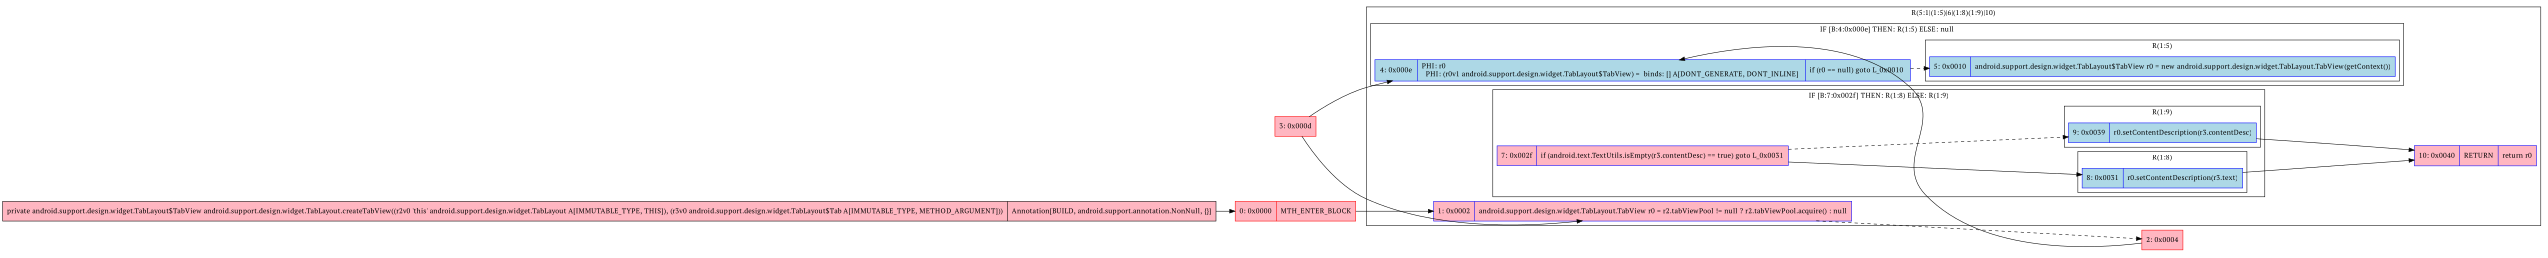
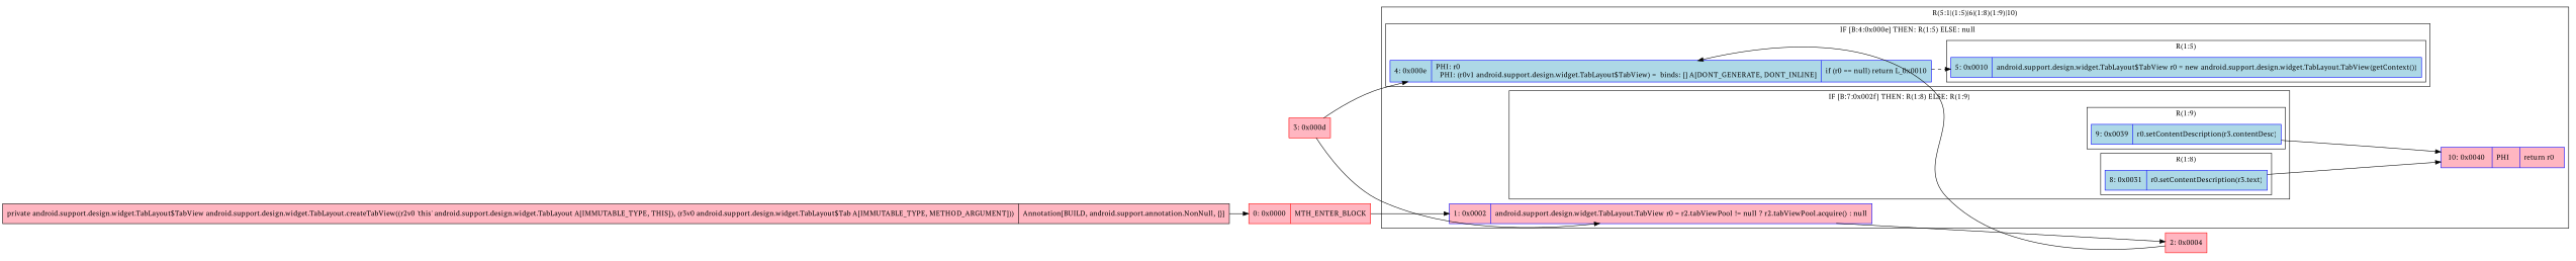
  digraph {
    fontname="PT Serif"
    rankdir=LR
    node [color=blue fillcolor=lightpink fontname="PT Serif" shape=record style=filled]
    edge [fontname="PT Serif"]
    n1 [fillcolor=lightblue label="{5\:\ 0x0010|android.support.design.widget.TabLayout$TabView r0 = new android.support.design.widget.TabLayout.TabView(getContext())\l}"]
-   n2 [fillcolor=lightblue label="{4\:\ 0x000e|PHI: r0 \l  PHI: (r0v1 android.support.design.widget.TabLayout$TabView) =  binds: [] A[DONT_GENERATE, DONT_INLINE]\l|if (r0 == null) goto L_0x0010\l}"]
+   n2 [fillcolor=lightblue label="{4\:\ 0x000e|PHI: r0 \l  PHI: (r0v1 android.support.design.widget.TabLayout$TabView) =  binds: [] A[DONT_GENERATE, DONT_INLINE]\l|if (r0 == null) return L_0x0010\l}"]
    n3 [fillcolor=lightblue label="{8\:\ 0x0031|r0.setContentDescription(r3.text)\l}"]
    n4 [fillcolor=lightblue label="{9\:\ 0x0039|r0.setContentDescription(r3.contentDesc)\l}"]
-   n5 [label="{7\:\ 0x002f|if (android.text.TextUtils.isEmpty(r3.contentDesc) == true) goto L_0x0031\l}"]
    n6 [label="{1\:\ 0x0002|android.support.design.widget.TabLayout.TabView r0 = r2.tabViewPool != null ? r2.tabViewPool.acquire() : null\l}"]
-   n7 [label="{10\:\ 0x0040|RETURN\l|return r0\l}"]
+   n7 [label="{10\:\ 0x0040|PHI\l|return r0\l}"]
    n8 [color=red label="{2\:\ 0x0004}"]
    n9 [color=red label="{3\:\ 0x000d}"]
    n10 [color=red label="{0\:\ 0x0000|MTH_ENTER_BLOCK\l}"]
    n11 [label="{private android.support.design.widget.TabLayout$TabView android.support.design.widget.TabLayout.createTabView((r2v0 'this' android.support.design.widget.TabLayout A[IMMUTABLE_TYPE, THIS]), (r3v0 android.support.design.widget.TabLayout$Tab A[IMMUTABLE_TYPE, METHOD_ARGUMENT]))  | Annotation[BUILD, android.support.annotation.NonNull, \{\}]\l}" color=""]
    subgraph cluster_1 {
      label="R(5:1|(1:5)|6|(1:8)(1:9)|10)"
      n6
      n7
      subgraph cluster_2 {
        label="IF [B:4:0x000e] THEN: R(1:5) ELSE: null"
        n2
        subgraph cluster_3 {
          label="R(1:5)"
          n1
        }
      }
      subgraph cluster_4 {
        label="IF [B:7:0x002f] THEN: R(1:8) ELSE: R(1:9)"
-       n5
        subgraph cluster_5 {
          label="R(1:8)"
          n3
        }
        subgraph cluster_6 {
          label="R(1:9)"
          n4
        }
      }
    }
    n2 -> n1 [style=dashed]
    n3 -> n7
    n4 -> n7
-   n5 -> n3
-   n5 -> n4 [style=dashed]
-   n6 -> n8 [style=dashed]
+   n6 -> n8
    n8 -> n2
    n9 -> n2
    n9 -> n6
    n10 -> n6
    n11 -> n10
  }
